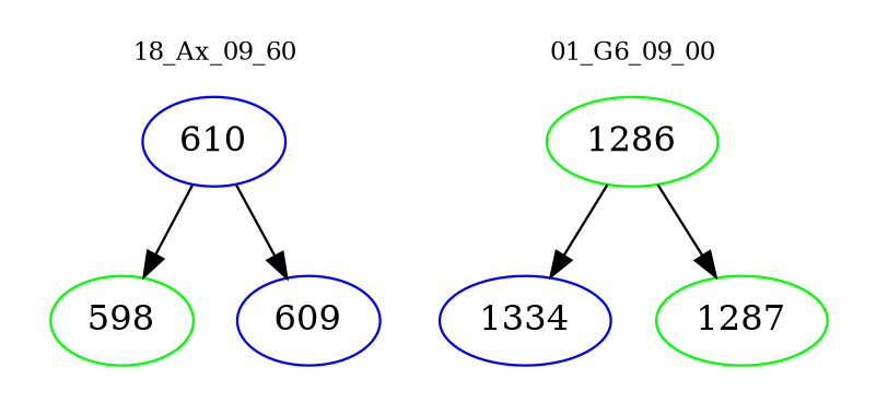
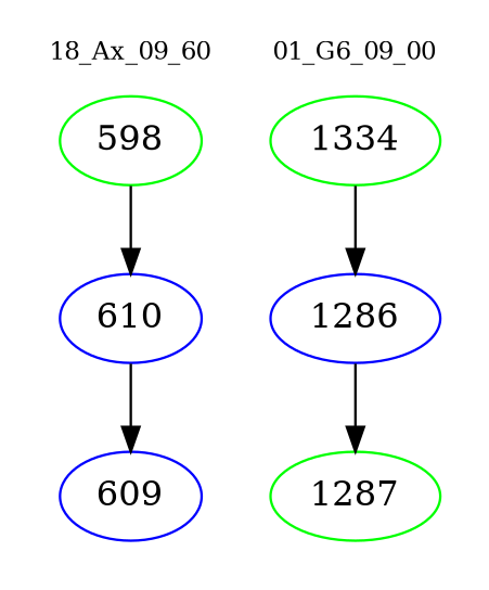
  digraph {
    node [color=blue]
    edge [color=black]
    n1 [label=610]
    n2 [color=green label=598]
    n3 [label=609]
-   n4 [color=green label=1286]
-   n5 [label=1334]
+   n4 [label=1286]
+   n5 [color=green label=1334]
    n6 [color=green label=1287]
    subgraph cluster_1 {
      color=white
      fontsize=10
      label="18_Ax_09_60"
      n1
      n2
      n3
    }
    subgraph cluster_2 {
      color=white
      fontsize=10
      label="01_G6_09_00"
      n4
      n5
      n6
    }
-   n1 -> n2
+   n2 -> n1
    n1 -> n3
-   n4 -> n5
+   n5 -> n4
    n4 -> n6
  }
